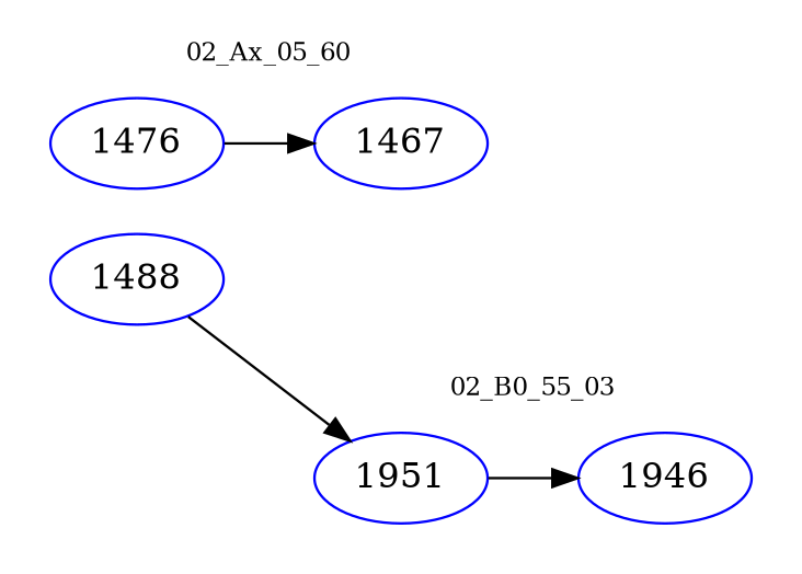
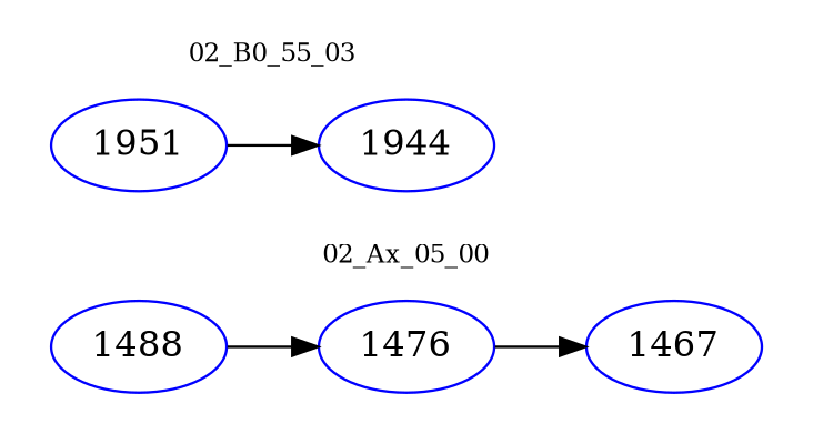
  digraph {
    rankdir=LR
    node [color=blue]
    edge [color=black]
    n1 [label=1488]
    n2 [label=1476]
    n3 [label=1467]
    n4 [label=1951]
-   n5 [label=1946]
+   n5 [label=1944]
    subgraph cluster_1 {
      color=white
      fontsize=10
-     label="02_Ax_05_60"
+     label="02_Ax_05_00"
      n1
      n2
      n3
    }
    subgraph cluster_2 {
      color=white
      fontsize=10
      label="02_B0_55_03"
      n4
      n5
    }
-   n1 -> n4
+   n1 -> n2
    n2 -> n3
    n4 -> n5
  }
